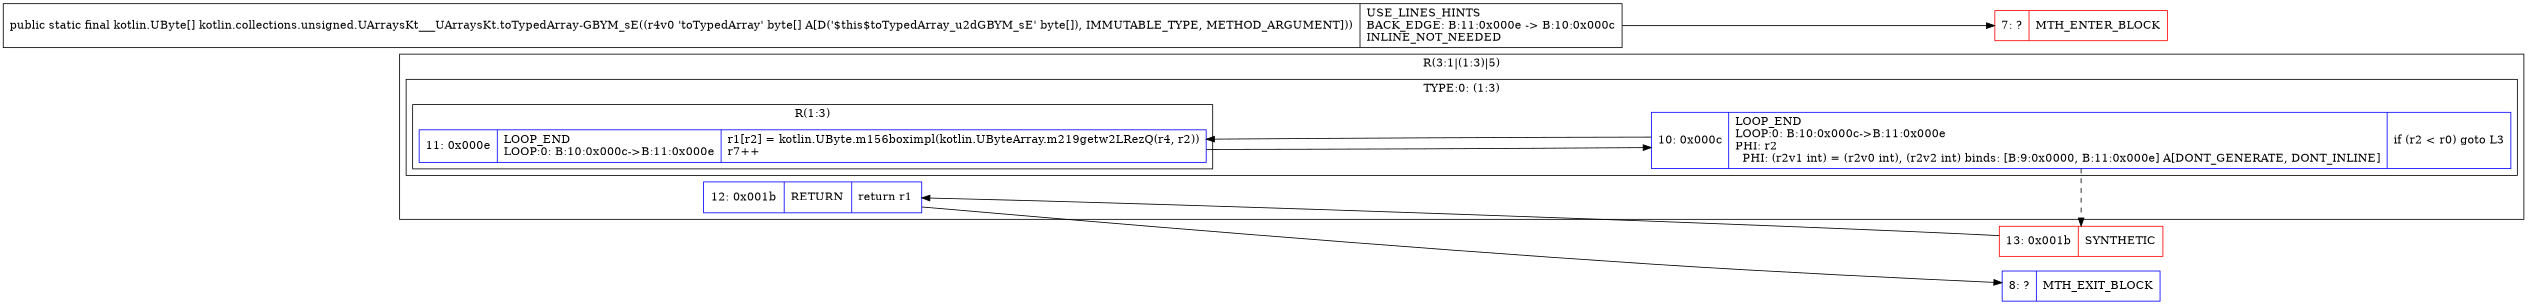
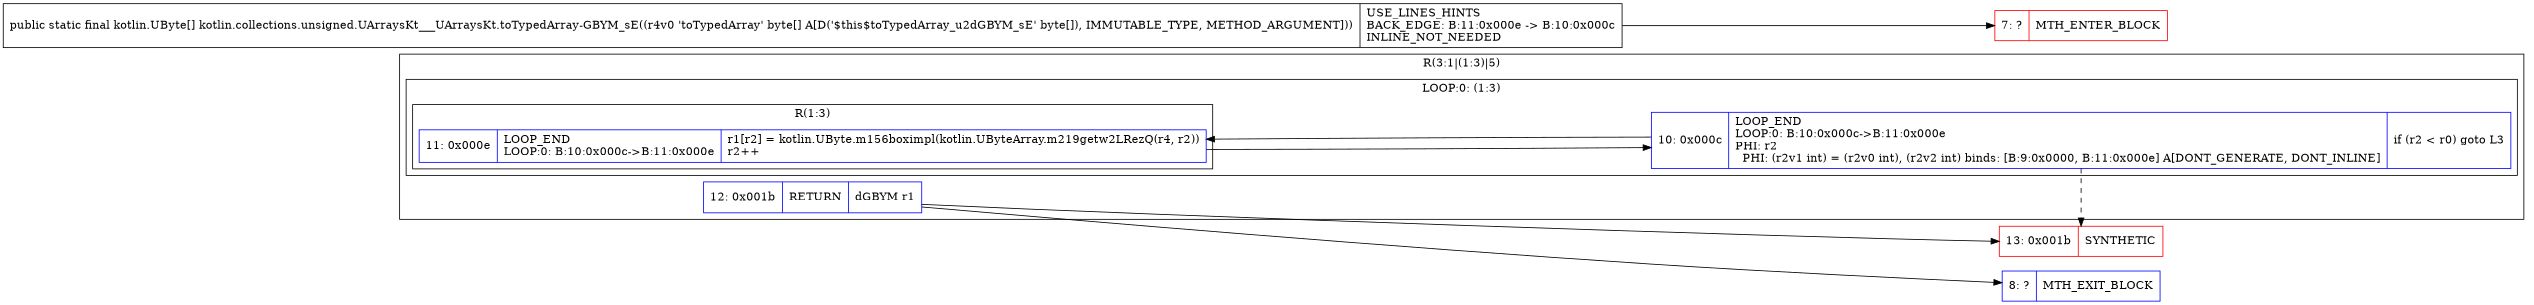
  digraph {
    fontname="DejaVu Serif"
    rankdir=LR
    node [color=blue fontname="DejaVu Serif" shape=record]
    edge [fontname="DejaVu Serif"]
-   n1 [label="{11\:\ 0x000e|LOOP_END\lLOOP:0: B:10:0x000c\-\>B:11:0x000e\l|r1[r2] = kotlin.UByte.m156boximpl(kotlin.UByteArray.m219getw2LRezQ(r4, r2))\lr7++\l}"]
+   n1 [label="{11\:\ 0x000e|LOOP_END\lLOOP:0: B:10:0x000c\-\>B:11:0x000e\l|r1[r2] = kotlin.UByte.m156boximpl(kotlin.UByteArray.m219getw2LRezQ(r4, r2))\lr2++\l}"]
    n2 [label="{10\:\ 0x000c|LOOP_END\lLOOP:0: B:10:0x000c\-\>B:11:0x000e\lPHI: r2 \l  PHI: (r2v1 int) = (r2v0 int), (r2v2 int) binds: [B:9:0x0000, B:11:0x000e] A[DONT_GENERATE, DONT_INLINE]\l|if (r2 \< r0) goto L3\l}"]
-   n3 [label="{12\:\ 0x001b|RETURN\l|return r1\l}"]
+   n3 [label="{12\:\ 0x001b|RETURN\l|dGBYM r1\l}"]
    n4 [color=red label="{13\:\ 0x001b|SYNTHETIC\l}"]
    n5 [label="{8\:\ ?|MTH_EXIT_BLOCK\l}"]
    n6 [color=red label="{7\:\ ?|MTH_ENTER_BLOCK\l}"]
    n7 [label="{public static final kotlin.UByte[] kotlin.collections.unsigned.UArraysKt___UArraysKt.toTypedArray\-GBYM_sE((r4v0 'toTypedArray' byte[] A[D('$this$toTypedArray_u2dGBYM_sE' byte[]), IMMUTABLE_TYPE, METHOD_ARGUMENT]))  | USE_LINES_HINTS\lBACK_EDGE: B:11:0x000e \-\> B:10:0x000c\lINLINE_NOT_NEEDED\l}" color=""]
    subgraph cluster_1 {
      label="R(3:1|(1:3)|5)"
      n3
      subgraph cluster_2 {
-       label="TYPE:0: (1:3)"
+       label="LOOP:0: (1:3)"
        n2
        subgraph cluster_3 {
          label="R(1:3)"
          n1
        }
      }
    }
    n1 -> n2
    n2 -> n1
    n2 -> n4 [style=dashed]
    n3 -> n5
-   n4 -> n3
+   n3 -> n4
    n7 -> n6
  }
